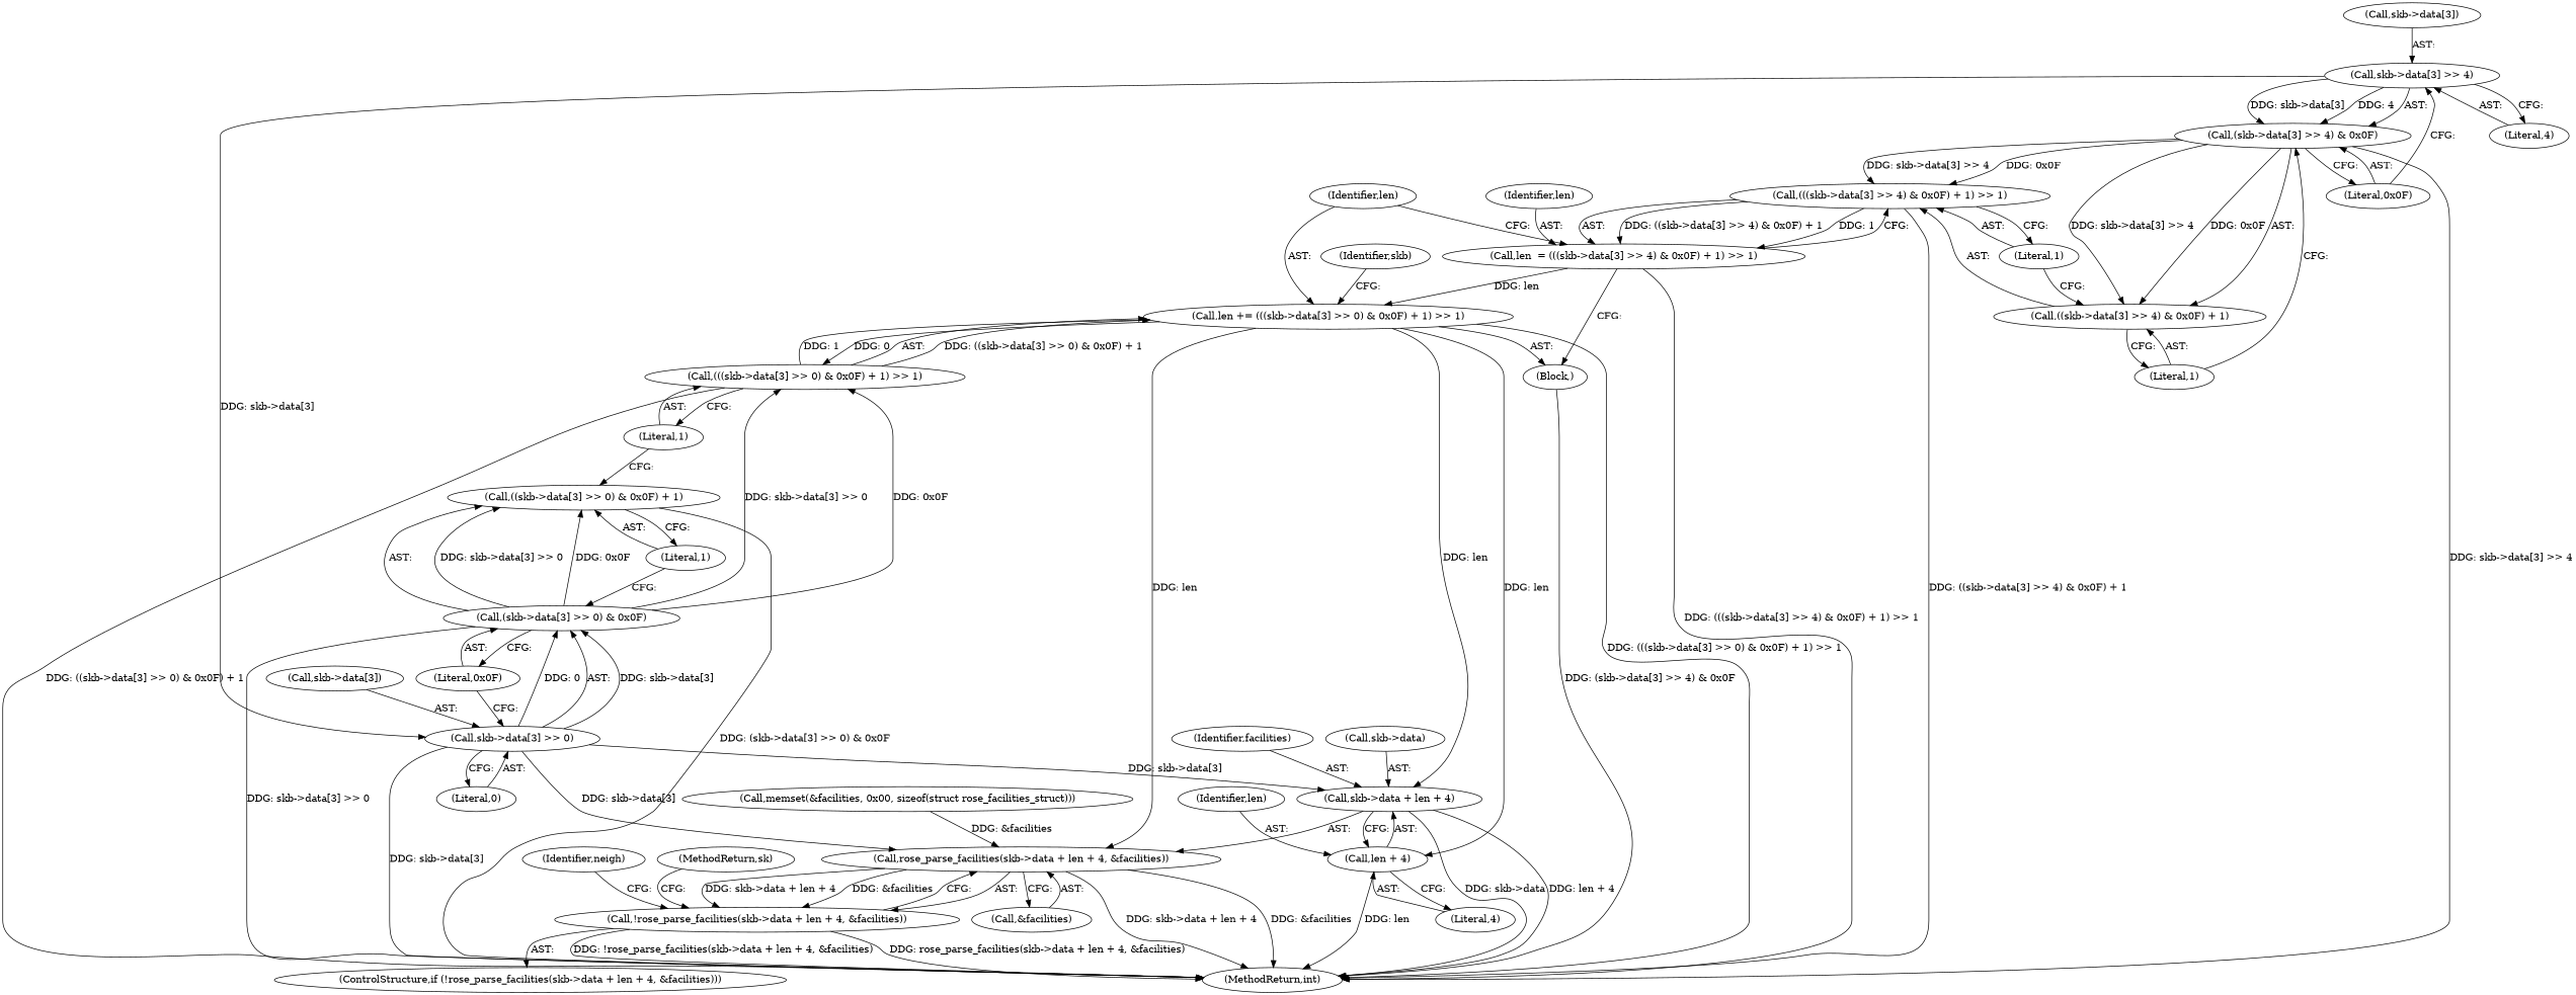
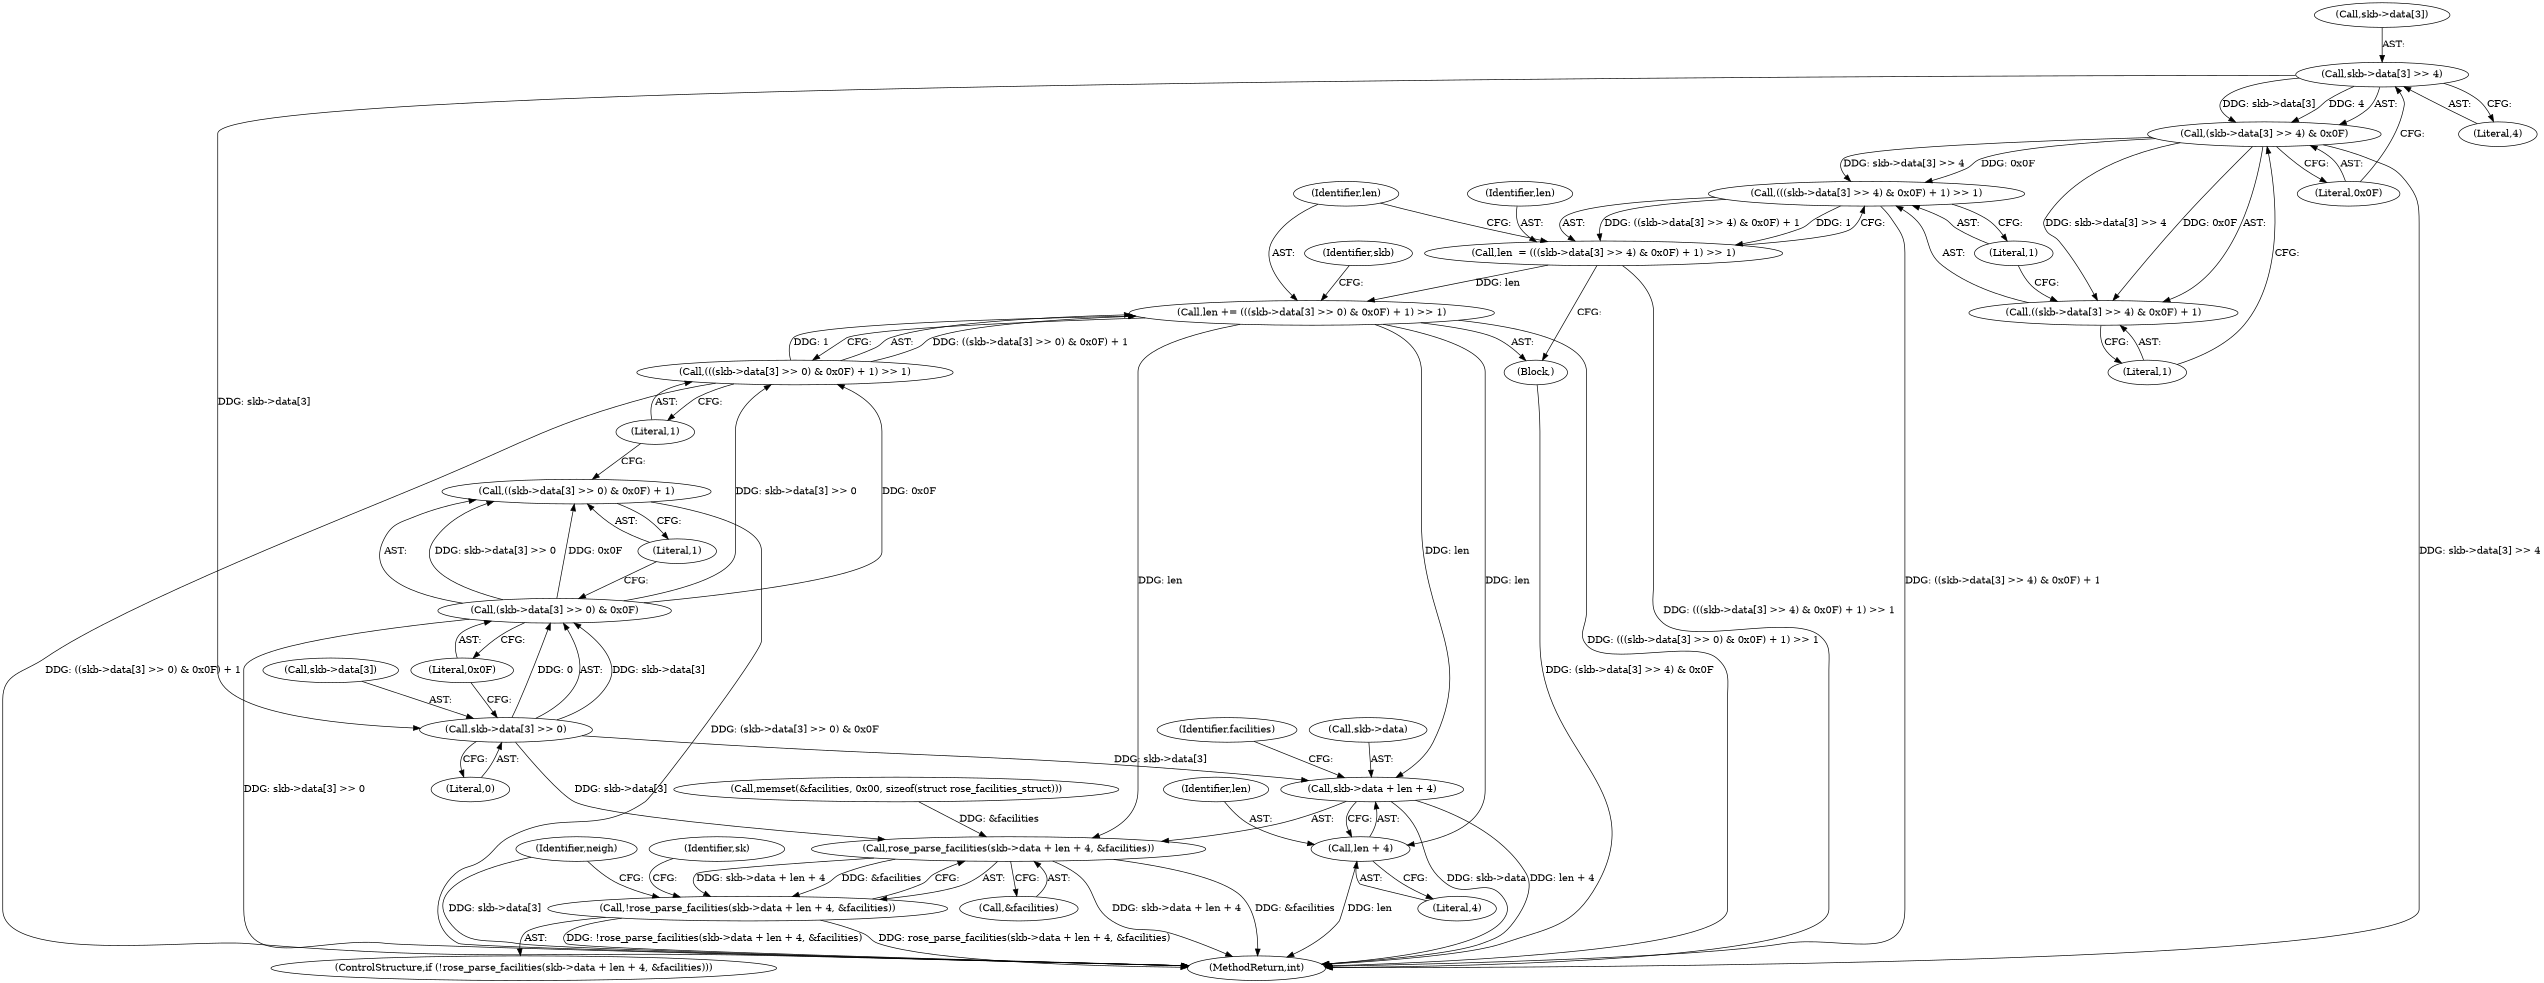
  digraph {
    n1 [label="(Call,skb->data[3] >> 4)"]
    n2 [label="(Call,(skb->data[3] >> 4) & 0x0F)"]
    n3 [label="(Call,skb->data[3] >> 0)"]
    n4 [label="(Literal,4)"]
    n5 [label="(Call,(((skb->data[3] >> 4) & 0x0F) + 1) >> 1)"]
    n6 [label="(Call,((skb->data[3] >> 4) & 0x0F) + 1)"]
    n7 [label="(Literal,0x0F)"]
    n8 [label="(MethodReturn,int)"]
    n9 [label="(Call,rose_parse_facilities(skb->data + len + 4, &facilities))"]
    n10 [label="(Call,skb->data + len + 4)"]
    n11 [label="(Call,(skb->data[3] >> 0) & 0x0F)"]
    n12 [label="(Literal,0)"]
    n13 [label="(Call,len  = (((skb->data[3] >> 4) & 0x0F) + 1) >> 1)"]
    n14 [label="(Literal,1)"]
    n15 [label="(Literal,1)"]
    n16 [label="(Call,len += (((skb->data[3] >> 0) & 0x0F) + 1) >> 1)"]
    n17 [label="(Block,)"]
    n18 [label="(Call,len + 4)"]
    n19 [label="(Call,(((skb->data[3] >> 0) & 0x0F) + 1) >> 1)"]
    n20 [label="(Call,!rose_parse_facilities(skb->data + len + 4, &facilities))"]
    n21 [label="(Call,&facilities)"]
    n22 [label="(Literal,4)"]
    n23 [label="(Literal,1)"]
    n24 [label="(ControlStructure,if (!rose_parse_facilities(skb->data + len + 4, &facilities)))"]
    n25 [label="(Call,((skb->data[3] >> 0) & 0x0F) + 1)"]
    n26 [label="(Literal,0x0F)"]
    n27 [label="(Literal,1)"]
    n28 [label="(Call,skb->data)"]
    n29 [label="(Call,skb->data[3])"]
    n30 [label="(Call,skb->data[3])"]
-   n31 [label="(MethodReturn,sk)"]
+   n31 [label="(Identifier,sk)"]
    n32 [label="(Identifier,len)"]
    n33 [label="(Identifier,skb)"]
    n34 [label="(Call,memset(&facilities, 0x00, sizeof(struct rose_facilities_struct)))"]
    n35 [label="(Identifier,len)"]
    n36 [label="(Identifier,len)"]
    n37 [label="(Identifier,neigh)"]
    n38 [label="(Identifier,facilities)"]
    n1 -> n2 [label="AST: "]
    n1 -> n2 [label="DDG: skb->data[3]"]
    n1 -> n2 [label="DDG: 4"]
    n1 -> n3 [label="DDG: skb->data[3]"]
    n1 -> n4 [label="CFG: "]
    n2 -> n5 [label="DDG: skb->data[3] >> 4"]
    n2 -> n5 [label="DDG: 0x0F"]
    n2 -> n6 [label="AST: "]
    n2 -> n6 [label="DDG: skb->data[3] >> 4"]
    n2 -> n6 [label="DDG: 0x0F"]
    n2 -> n7 [label="CFG: "]
    n2 -> n8 [label="DDG: skb->data[3] >> 4"]
-   n3 -> n8 [label="DDG: skb->data[3]"]
+   n37 -> n8 [label="DDG: skb->data[3]"]
    n3 -> n9 [label="DDG: skb->data[3]"]
    n3 -> n10 [label="DDG: skb->data[3]"]
    n3 -> n11 [label="AST: "]
    n3 -> n11 [label="DDG: skb->data[3]"]
    n3 -> n11 [label="DDG: 0"]
    n3 -> n12 [label="CFG: "]
    n4 -> n1 [label="AST: "]
    n5 -> n8 [label="DDG: ((skb->data[3] >> 4) & 0x0F) + 1"]
    n5 -> n13 [label="AST: "]
    n5 -> n13 [label="DDG: ((skb->data[3] >> 4) & 0x0F) + 1"]
    n5 -> n13 [label="DDG: 1"]
    n5 -> n14 [label="CFG: "]
    n6 -> n5 [label="AST: "]
    n6 -> n15 [label="CFG: "]
    n7 -> n1 [label="CFG: "]
    n7 -> n2 [label="AST: "]
    n9 -> n8 [label="DDG: skb->data + len + 4"]
    n9 -> n8 [label="DDG: &facilities"]
    n9 -> n20 [label="AST: "]
    n9 -> n20 [label="DDG: skb->data + len + 4"]
    n9 -> n20 [label="DDG: &facilities"]
    n9 -> n21 [label="CFG: "]
    n10 -> n8 [label="DDG: skb->data"]
    n10 -> n8 [label="DDG: len + 4"]
    n10 -> n9 [label="AST: "]
    n10 -> n18 [label="CFG: "]
    n11 -> n8 [label="DDG: skb->data[3] >> 0"]
    n11 -> n19 [label="DDG: skb->data[3] >> 0"]
    n11 -> n19 [label="DDG: 0x0F"]
    n11 -> n25 [label="AST: "]
    n11 -> n25 [label="DDG: skb->data[3] >> 0"]
    n11 -> n25 [label="DDG: 0x0F"]
    n11 -> n26 [label="CFG: "]
    n12 -> n3 [label="AST: "]
    n13 -> n5 [label="CFG: "]
    n13 -> n8 [label="DDG: (((skb->data[3] >> 4) & 0x0F) + 1) >> 1"]
    n13 -> n16 [label="DDG: len"]
    n13 -> n17 [label="CFG: "]
    n14 -> n5 [label="AST: "]
    n14 -> n6 [label="CFG: "]
    n15 -> n2 [label="CFG: "]
    n15 -> n6 [label="AST: "]
    n16 -> n8 [label="DDG: (((skb->data[3] >> 0) & 0x0F) + 1) >> 1"]
    n16 -> n9 [label="DDG: len"]
    n16 -> n10 [label="DDG: len"]
    n16 -> n17 [label="AST: "]
    n16 -> n18 [label="DDG: len"]
-   n16 -> n19 [label="DDG: 0"]
+   n16 -> n19 [label="CFG: "]
    n17 -> n8 [label="DDG: (skb->data[3] >> 4) & 0x0F"]
    n18 -> n8 [label="DDG: len"]
    n18 -> n10 [label="AST: "]
    n18 -> n22 [label="CFG: "]
    n19 -> n8 [label="DDG: ((skb->data[3] >> 0) & 0x0F) + 1"]
    n19 -> n16 [label="AST: "]
    n19 -> n16 [label="DDG: ((skb->data[3] >> 0) & 0x0F) + 1"]
    n19 -> n16 [label="DDG: 1"]
    n19 -> n23 [label="CFG: "]
    n20 -> n8 [label="DDG: !rose_parse_facilities(skb->data + len + 4, &facilities)"]
    n20 -> n8 [label="DDG: rose_parse_facilities(skb->data + len + 4, &facilities)"]
    n20 -> n9 [label="CFG: "]
    n20 -> n24 [label="AST: "]
    n21 -> n9 [label="AST: "]
    n22 -> n18 [label="AST: "]
    n23 -> n19 [label="AST: "]
    n23 -> n25 [label="CFG: "]
    n25 -> n8 [label="DDG: (skb->data[3] >> 0) & 0x0F"]
    n25 -> n27 [label="CFG: "]
    n26 -> n3 [label="CFG: "]
    n26 -> n11 [label="AST: "]
    n27 -> n11 [label="CFG: "]
    n27 -> n25 [label="AST: "]
    n28 -> n10 [label="AST: "]
    n29 -> n3 [label="AST: "]
    n30 -> n1 [label="AST: "]
    n31 -> n20 [label="CFG: "]
    n32 -> n18 [label="AST: "]
    n33 -> n16 [label="CFG: "]
    n34 -> n9 [label="DDG: &facilities"]
    n35 -> n13 [label="CFG: "]
    n35 -> n16 [label="AST: "]
    n36 -> n13 [label="AST: "]
    n37 -> n20 [label="CFG: "]
-   n38 -> n10 [label="AST: "]
+   n38 -> n10 [label="CFG: "]
  }
